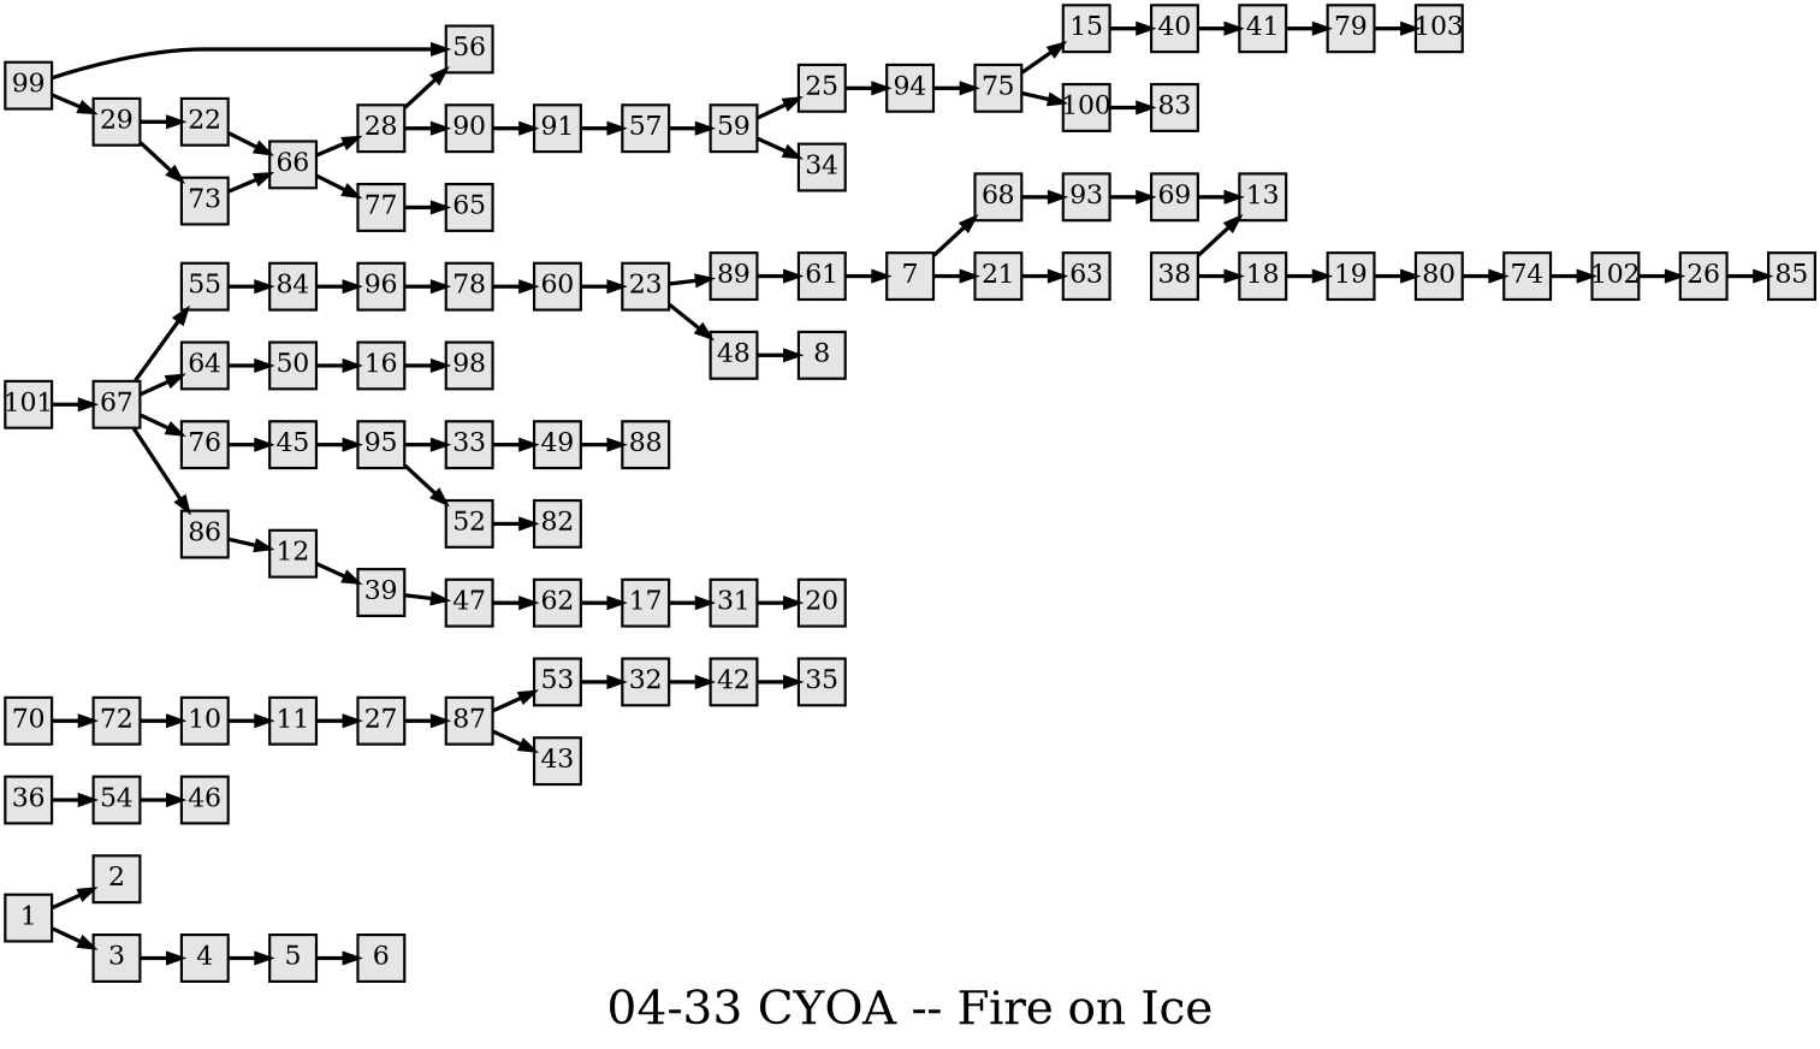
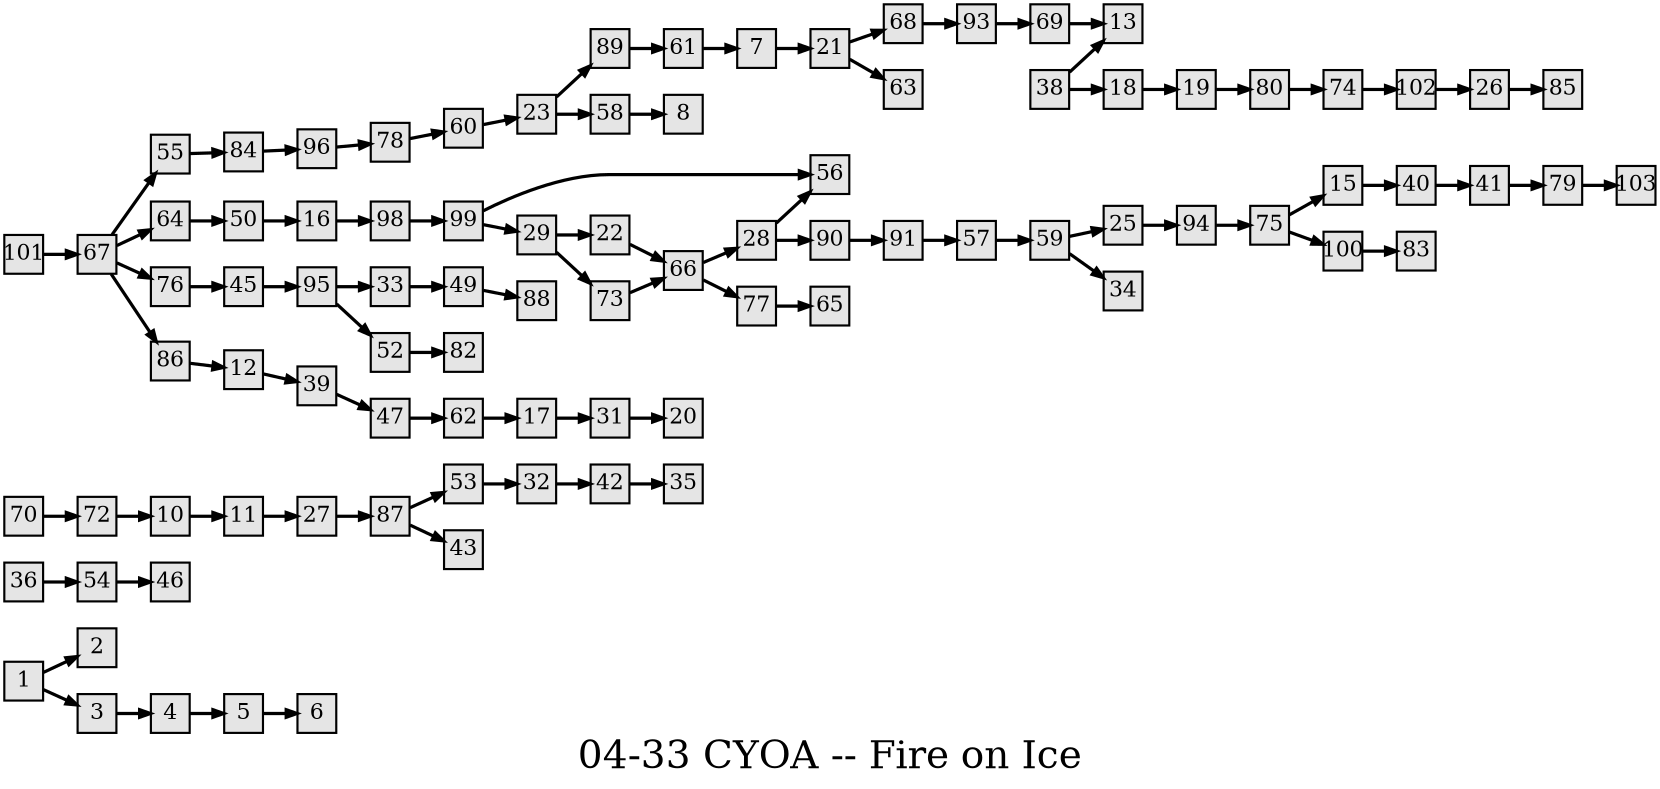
  digraph {
    fontsize=36
    label="04-33 CYOA -- Fire on Ice"
    nodesep=0.35
    ordering=out
    rankdir=LR
    ranksep=0.45
    node [fillcolor=grey90 fixedsize=true fontsize=20 labelfloat=true margin="0,0" penwidth=2 regular=true shape=rect style=filled]
    edge [fontsize=12 labelfloat=true penwidth=3]
    1
    2
    3
    4
    5
    6
    36
    54
    70
    72
    7
    68
    21
    93
    63
    69
    10
    11
    27
    87
    53
    43
    12
    39
    47
    62
    38
    13
    18
    19
    15
    40
    41
    79
    16
    98
    99
    56
    29
    17
    31
    20
    80
    74
    102
    22
    66
    28
    77
    90
    65
    23
    89
-   48
+   48 [label=58]
    61
    8
    26
    85
    32
    91
    n61 [label=57]
    73
    42
    35
    33
    49
    88
    25
    94
    75
    100
    46
    103
    45
    95
    52
    82
    101
    67
    55
    64
    76
    86
    50
    84
    96
    78
    59
    34
    60
    83
    1 -> 2
    1 -> 3
    3 -> 4
    4 -> 5
    5 -> 6
    36 -> 54
    54 -> 46
    70 -> 72
    72 -> 10
-   7 -> 68
+   21 -> 68
    7 -> 21
    68 -> 93
    21 -> 63
    93 -> 69
    69 -> 13
    10 -> 11
    11 -> 27
    27 -> 87
    87 -> 53
    87 -> 43
    53 -> 32
    12 -> 39
    39 -> 47
    47 -> 62
    62 -> 17
    38 -> 13
    38 -> 18
    18 -> 19
    19 -> 80
    15 -> 40
    40 -> 41
    41 -> 79
    79 -> 103
    16 -> 98
+   98 -> 99
    99 -> 56
    99 -> 29
    29 -> 22
    29 -> 73
    17 -> 31
    31 -> 20
    80 -> 74
    74 -> 102
    102 -> 26
    22 -> 66
    66 -> 28
    66 -> 77
    28 -> 56
    28 -> 90
    77 -> 65
    90 -> 91
    23 -> 89
    23 -> 48
    89 -> 61
    48 -> 8
    61 -> 7
    26 -> 85
    32 -> 42
    91 -> n61
    n61 -> 59
    73 -> 66
    42 -> 35
    33 -> 49
    49 -> 88
    25 -> 94
    94 -> 75
    75 -> 15
    75 -> 100
    100 -> 83
    45 -> 95
    95 -> 33
    95 -> 52
    52 -> 82
    101 -> 67
    67 -> 55
    67 -> 64
    67 -> 76
    67 -> 86
    55 -> 84
    64 -> 50
    76 -> 45
    86 -> 12
    50 -> 16
    84 -> 96
    96 -> 78
    78 -> 60
    59 -> 25
    59 -> 34
    60 -> 23
  }
